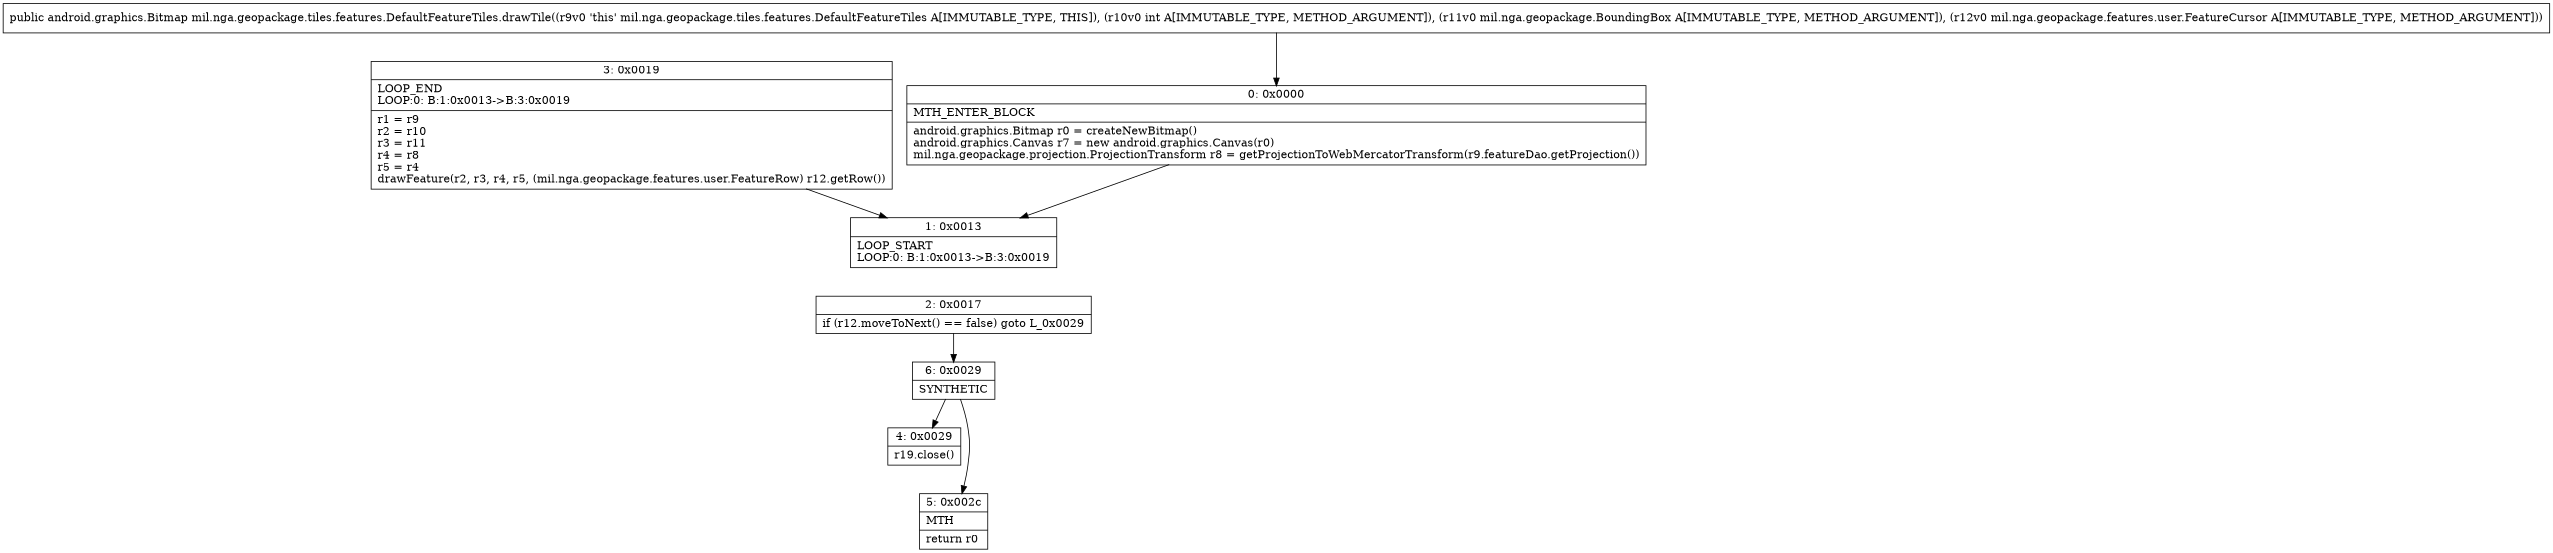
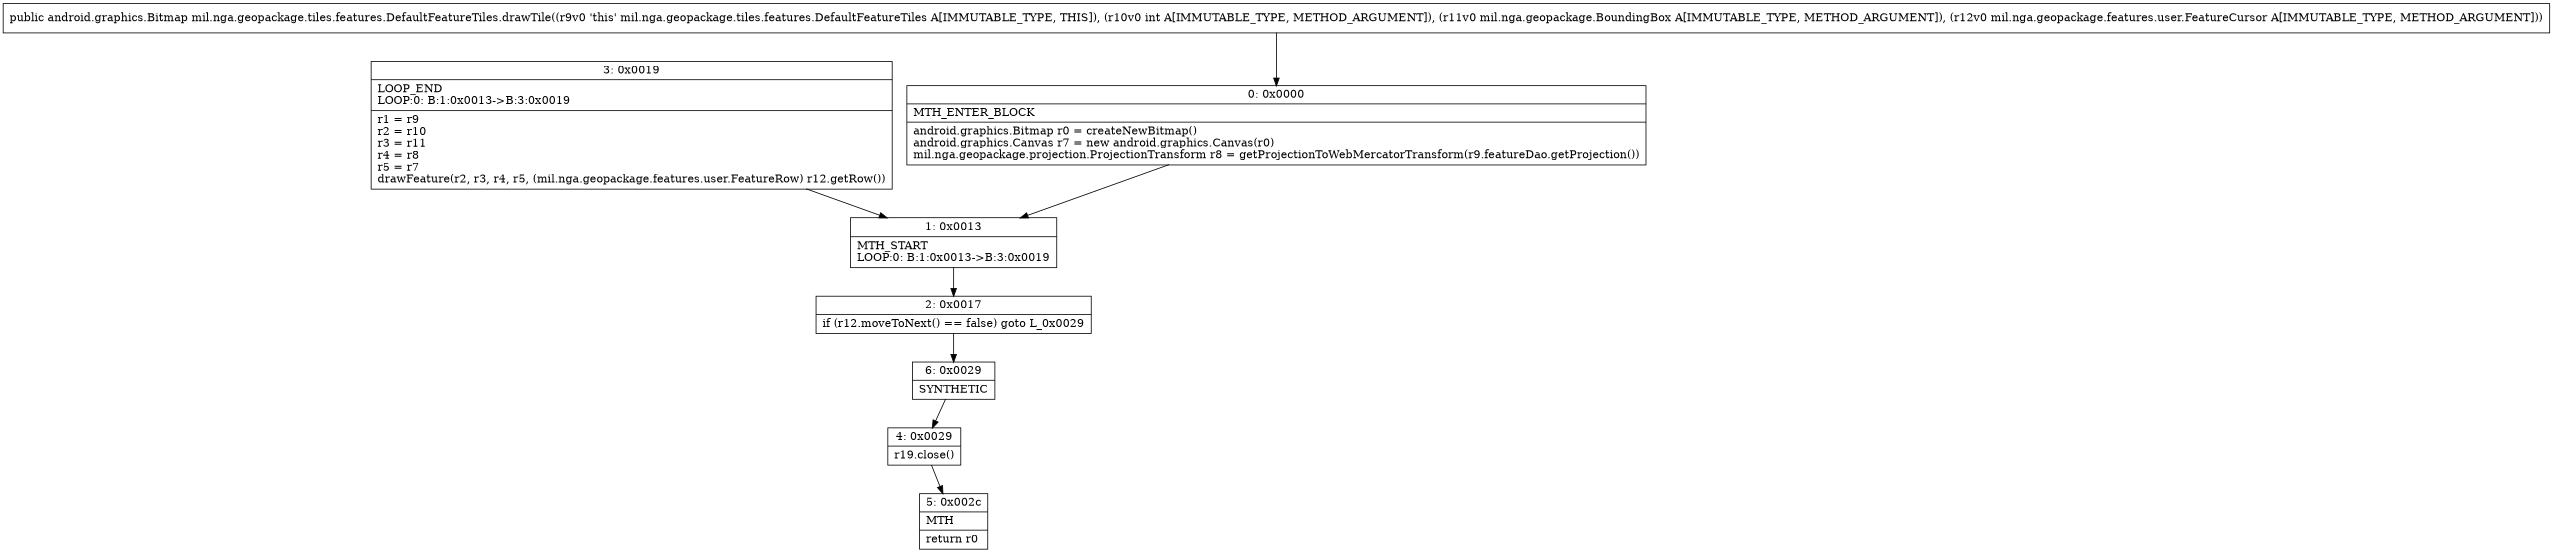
  digraph {
    fontname="DejaVu Serif"
    node [fontname="DejaVu Serif" shape=record]
    edge [fontname="DejaVu Serif"]
    n1 [label="{0\:\ 0x0000|MTH_ENTER_BLOCK\l|android.graphics.Bitmap r0 = createNewBitmap()\landroid.graphics.Canvas r7 = new android.graphics.Canvas(r0)\lmil.nga.geopackage.projection.ProjectionTransform r8 = getProjectionToWebMercatorTransform(r9.featureDao.getProjection())\l}"]
-   n2 [label="{1\:\ 0x0013|LOOP_START\lLOOP:0: B:1:0x0013\-\>B:3:0x0019\l}"]
+   n2 [label="{1\:\ 0x0013|MTH_START\lLOOP:0: B:1:0x0013\-\>B:3:0x0019\l}"]
    n3 [label="{2\:\ 0x0017|if (r12.moveToNext() == false) goto L_0x0029\l}"]
    n4 [label="{6\:\ 0x0029|SYNTHETIC\l}"]
-   n5 [label="{3\:\ 0x0019|LOOP_END\lLOOP:0: B:1:0x0013\-\>B:3:0x0019\l|r1 = r9\lr2 = r10\lr3 = r11\lr4 = r8\lr5 = r4\ldrawFeature(r2, r3, r4, r5, (mil.nga.geopackage.features.user.FeatureRow) r12.getRow())\l}"]
+   n5 [label="{3\:\ 0x0019|LOOP_END\lLOOP:0: B:1:0x0013\-\>B:3:0x0019\l|r1 = r9\lr2 = r10\lr3 = r11\lr4 = r8\lr5 = r7\ldrawFeature(r2, r3, r4, r5, (mil.nga.geopackage.features.user.FeatureRow) r12.getRow())\l}"]
    n6 [label="{4\:\ 0x0029|r19.close()\l}"]
    n7 [label="{5\:\ 0x002c|MTH\l|return r0\l}"]
    n8 [label="{public android.graphics.Bitmap mil.nga.geopackage.tiles.features.DefaultFeatureTiles.drawTile((r9v0 'this' mil.nga.geopackage.tiles.features.DefaultFeatureTiles A[IMMUTABLE_TYPE, THIS]), (r10v0 int A[IMMUTABLE_TYPE, METHOD_ARGUMENT]), (r11v0 mil.nga.geopackage.BoundingBox A[IMMUTABLE_TYPE, METHOD_ARGUMENT]), (r12v0 mil.nga.geopackage.features.user.FeatureCursor A[IMMUTABLE_TYPE, METHOD_ARGUMENT])) }"]
    n1 -> n2
+   n2 -> n3
    n3 -> n4
    n4 -> n6
    n5 -> n2
-   n4 -> n7
+   n6 -> n7
    n8 -> n1
  }
